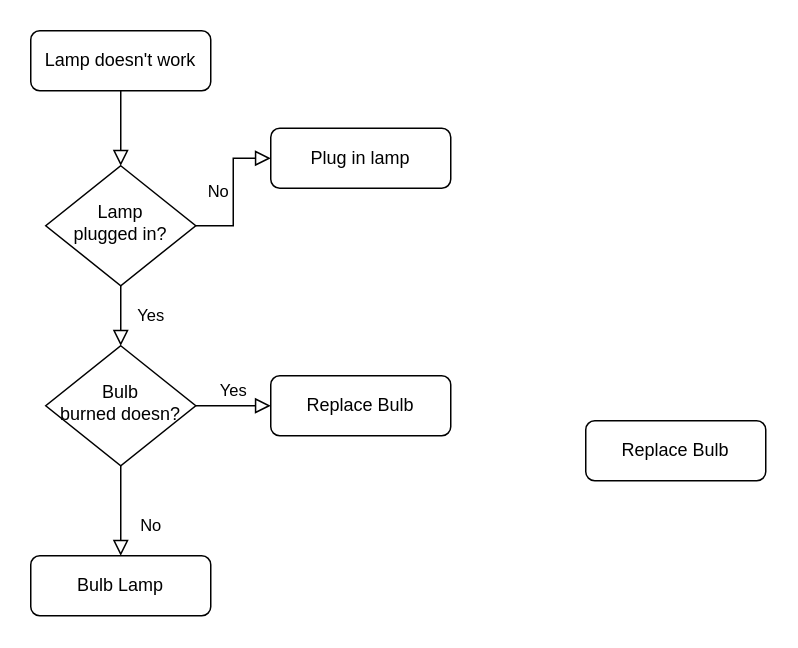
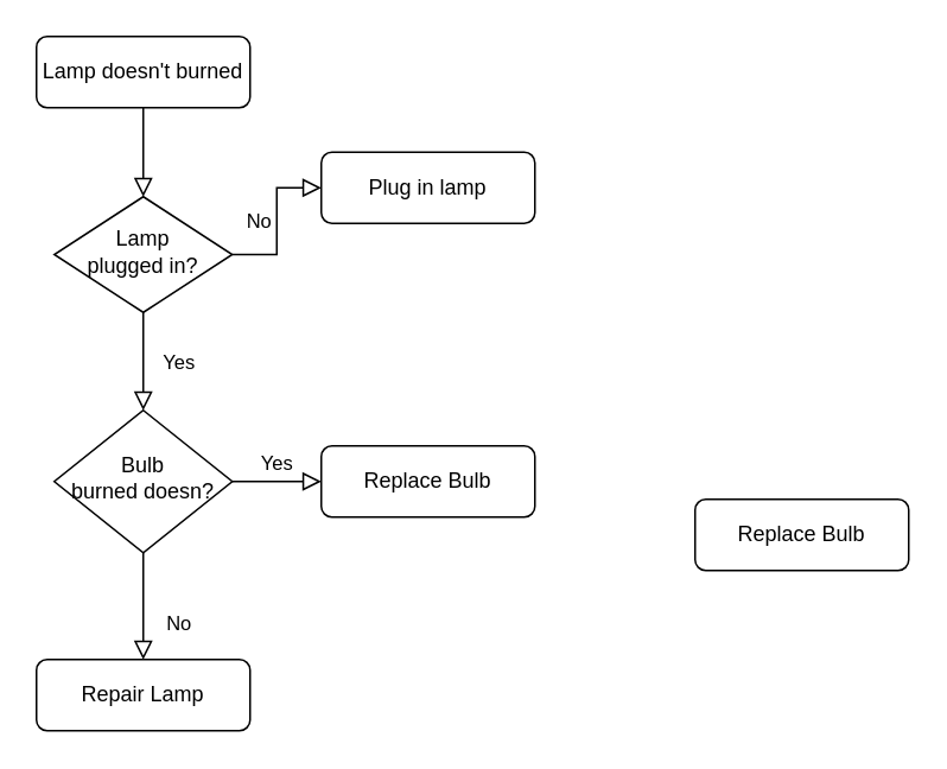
  <mxCell id="0" />
  <mxCell id="1" parent="0" />
  <mxCell id="2" value="" style="rounded=0;html=1;jettySize=auto;orthogonalLoop=1;fontSize=11;endArrow=block;endFill=0;endSize=8;strokeWidth=1;shadow=0;labelBackgroundColor=none;edgeStyle=orthogonalEdgeStyle;" parent="1" source="3" target="6" edge="1"><mxGeometry relative="1" as="geometry" /></mxCell>
- <mxCell id="3" value="Lamp doesn't work" style="rounded=1;whiteSpace=wrap;html=1;fontSize=12;glass=0;strokeWidth=1;shadow=0;" parent="1" vertex="1"><mxGeometry x="20" y="20" width="120" height="40" as="geometry" /></mxCell>
+ <mxCell id="3" value="Lamp doesn't burned" style="rounded=1;whiteSpace=wrap;html=1;fontSize=12;glass=0;strokeWidth=1;shadow=0;" parent="1" vertex="1"><mxGeometry x="20" y="20" width="120" height="40" as="geometry" /></mxCell>
  <mxCell id="4" value="Yes" style="rounded=0;html=1;jettySize=auto;orthogonalLoop=1;fontSize=11;endArrow=block;endFill=0;endSize=8;strokeWidth=1;shadow=0;labelBackgroundColor=none;edgeStyle=orthogonalEdgeStyle;" parent="1" source="6" target="10" edge="1"><mxGeometry y="20" relative="1" as="geometry"><mxPoint as="offset" /></mxGeometry></mxCell>
  <mxCell id="5" value="No" style="edgeStyle=orthogonalEdgeStyle;rounded=0;html=1;jettySize=auto;orthogonalLoop=1;fontSize=11;endArrow=block;endFill=0;endSize=8;strokeWidth=1;shadow=0;labelBackgroundColor=none;" parent="1" source="6" target="7" edge="1"><mxGeometry y="10" relative="1" as="geometry"><mxPoint as="offset" /></mxGeometry></mxCell>
- <mxCell id="6" value="Lamp&lt;br&gt;plugged in?" style="rhombus;whiteSpace=wrap;html=1;shadow=0;fontFamily=Helvetica;fontSize=12;align=center;strokeWidth=1;spacing=6;spacingTop=-4;" parent="1" vertex="1"><mxGeometry x="30" y="110" width="100" height="80" as="geometry" /></mxCell>
+ <mxCell id="6" value="Lamp&lt;br&gt;plugged in?" style="rhombus;whiteSpace=wrap;html=1;shadow=0;fontFamily=Helvetica;fontSize=12;align=center;strokeWidth=1;spacing=6;spacingTop=-4;" parent="1" vertex="1"><mxGeometry x="30" y="110" width="100" height="65" as="geometry" /></mxCell>
  <mxCell id="7" value="Plug in lamp" style="rounded=1;whiteSpace=wrap;html=1;fontSize=12;glass=0;strokeWidth=1;shadow=0;" parent="1" vertex="1"><mxGeometry x="180" y="85" width="120" height="40" as="geometry" /></mxCell>
  <mxCell id="8" value="No" style="rounded=0;html=1;jettySize=auto;orthogonalLoop=1;fontSize=11;endArrow=block;endFill=0;endSize=8;strokeWidth=1;shadow=0;labelBackgroundColor=none;edgeStyle=orthogonalEdgeStyle;" parent="1" source="10" target="11" edge="1"><mxGeometry x="0.333" y="20" relative="1" as="geometry"><mxPoint as="offset" /></mxGeometry></mxCell>
  <mxCell id="9" value="Yes" style="edgeStyle=orthogonalEdgeStyle;rounded=0;html=1;jettySize=auto;orthogonalLoop=1;fontSize=11;endArrow=block;endFill=0;endSize=8;strokeWidth=1;shadow=0;labelBackgroundColor=none;" parent="1" source="10" target="12" edge="1"><mxGeometry y="10" relative="1" as="geometry"><mxPoint as="offset" /></mxGeometry></mxCell>
  <mxCell id="10" value="Bulb&lt;br&gt;burned doesn?" style="rhombus;whiteSpace=wrap;html=1;shadow=0;fontFamily=Helvetica;fontSize=12;align=center;strokeWidth=1;spacing=6;spacingTop=-4;" parent="1" vertex="1"><mxGeometry x="30" y="230" width="100" height="80" as="geometry" /></mxCell>
- <mxCell id="11" value="Bulb Lamp" style="rounded=1;whiteSpace=wrap;html=1;fontSize=12;glass=0;strokeWidth=1;shadow=0;" parent="1" vertex="1"><mxGeometry x="20" y="370" width="120" height="40" as="geometry" /></mxCell>
+ <mxCell id="11" value="Repair Lamp" style="rounded=1;whiteSpace=wrap;html=1;fontSize=12;glass=0;strokeWidth=1;shadow=0;" parent="1" vertex="1"><mxGeometry x="20" y="370" width="120" height="40" as="geometry" /></mxCell>
  <mxCell id="12" value="Replace Bulb" style="rounded=1;whiteSpace=wrap;html=1;fontSize=12;glass=0;strokeWidth=1;shadow=0;" parent="1" vertex="1"><mxGeometry x="180" y="250" width="120" height="40" as="geometry" /></mxCell>
  <mxCell id="13" value="Replace Bulb" style="rounded=1;whiteSpace=wrap;html=1;fontSize=12;glass=0;strokeWidth=1;shadow=0;" vertex="1" parent="1"><mxGeometry x="390" y="280" width="120" height="40" as="geometry" /></mxCell>
